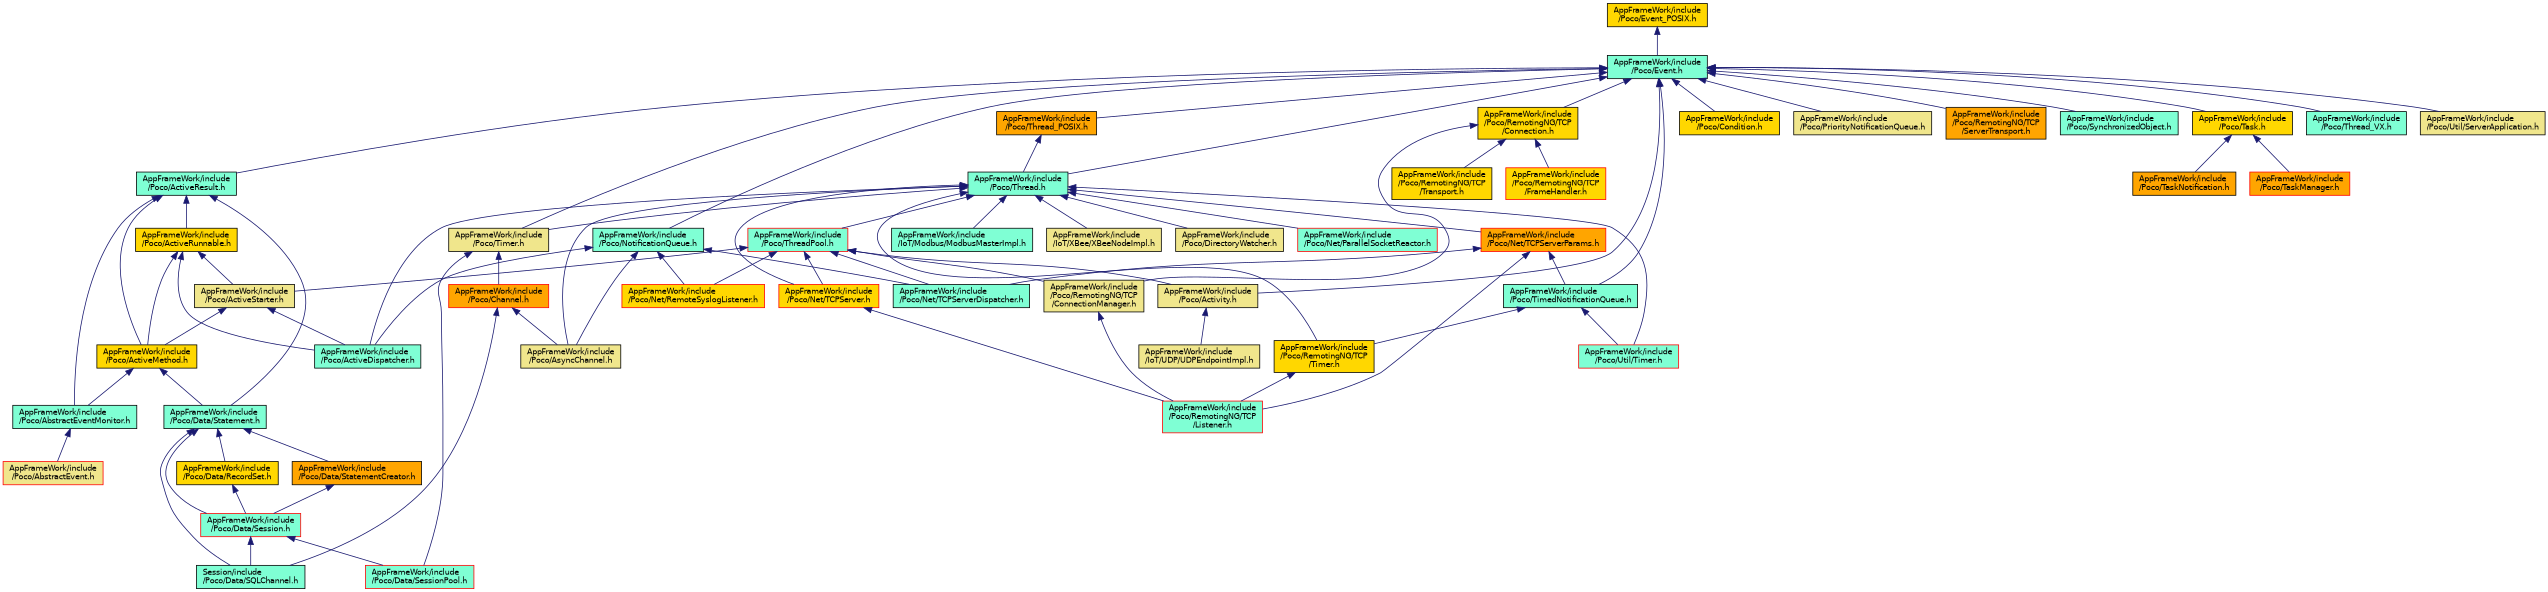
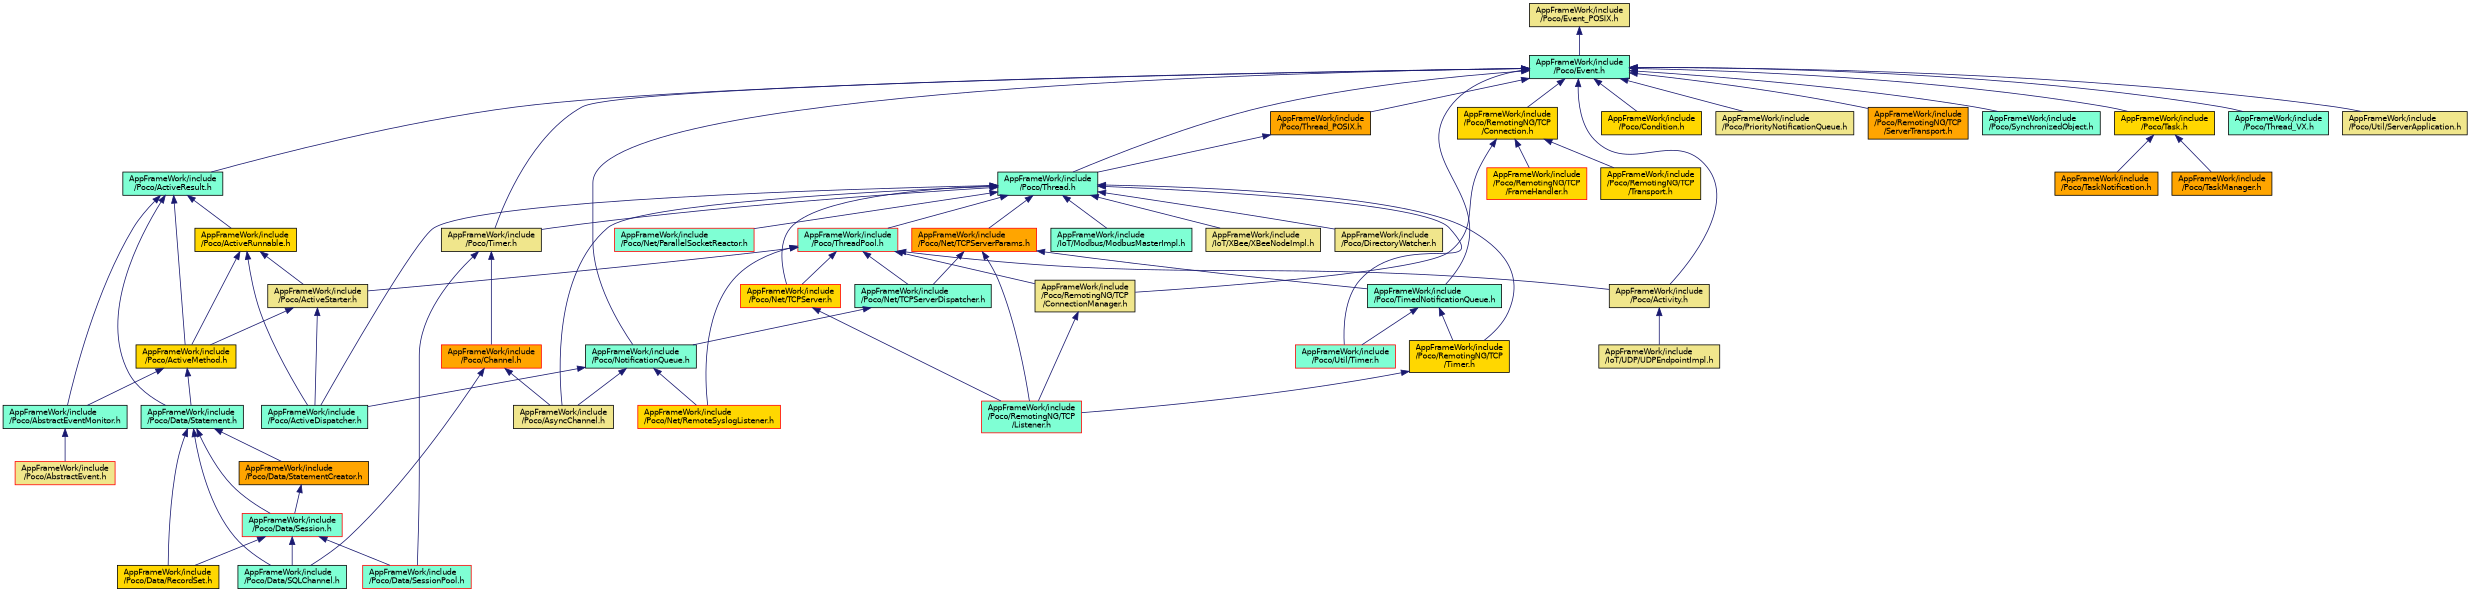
  digraph {
    node [color=black fillcolor=aquamarine fontname=Helvetica fontsize=10 shape=record style=filled]
    edge [color=midnightblue dir=back fontname=Helvetica fontsize=10 labelfontname=Helvetica labelfontsize=10 style=solid]
-   n1 [fillcolor=gold fontcolor=black height=0.2 label="AppFrameWork/include\l/Poco/Event_POSIX.h" width=0.4]
+   n1 [fillcolor=khaki fontcolor=black height=0.2 label="AppFrameWork/include\l/Poco/Event_POSIX.h" width=0.4]
    n2 [height=0.2 label="AppFrameWork/include\l/Poco/Event.h" width=0.4]
    n3 [height=0.2 label="AppFrameWork/include\l/Poco/ActiveResult.h" width=0.4]
    n4 [fillcolor=khaki height=0.2 label="AppFrameWork/include\l/Poco/Activity.h" width=0.4]
    n5 [fillcolor=gold height=0.2 label="AppFrameWork/include\l/Poco/Condition.h" width=0.4]
    n6 [height=0.2 label="AppFrameWork/include\l/Poco/NotificationQueue.h" width=0.4]
    n7 [fillcolor=khaki height=0.2 label="AppFrameWork/include\l/Poco/PriorityNotificationQueue.h" width=0.4]
    n8 [fillcolor=gold height=0.2 label="AppFrameWork/include\l/Poco/RemotingNG/TCP\l/Connection.h" width=0.4]
    n9 [fillcolor=orange height=0.2 label="AppFrameWork/include\l/Poco/RemotingNG/TCP\l/ServerTransport.h" width=0.4]
    n10 [height=0.2 label="AppFrameWork/include\l/Poco/SynchronizedObject.h" width=0.4]
    n11 [fillcolor=gold height=0.2 label="AppFrameWork/include\l/Poco/Task.h" width=0.4]
    n12 [height=0.2 label="AppFrameWork/include\l/Poco/Thread.h" width=0.4]
    n13 [fillcolor=khaki height=0.2 label="AppFrameWork/include\l/Poco/Timer.h" width=0.4]
    n14 [fillcolor=orange height=0.2 label="AppFrameWork/include\l/Poco/Thread_POSIX.h" width=0.4]
    n15 [height=0.2 label="AppFrameWork/include\l/Poco/Thread_VX.h" width=0.4]
    n16 [height=0.2 label="AppFrameWork/include\l/Poco/TimedNotificationQueue.h" width=0.4]
    n17 [fillcolor=khaki height=0.2 label="AppFrameWork/include\l/Poco/Util/ServerApplication.h" width=0.4]
    n18 [height=0.2 label="AppFrameWork/include\l/Poco/AbstractEventMonitor.h" width=0.4]
    n19 [fillcolor=gold height=0.2 label="AppFrameWork/include\l/Poco/ActiveMethod.h" width=0.4]
    n20 [height=0.2 label="AppFrameWork/include\l/Poco/Data/Statement.h" width=0.4]
    n21 [fillcolor=gold height=0.2 label="AppFrameWork/include\l/Poco/ActiveRunnable.h" width=0.4]
    n22 [fillcolor=khaki height=0.2 label="AppFrameWork/include\l/IoT/UDP/UDPEndpointImpl.h" width=0.4]
    n23 [height=0.2 label="AppFrameWork/include\l/Poco/ActiveDispatcher.h" width=0.4]
    n24 [fillcolor=khaki height=0.2 label="AppFrameWork/include\l/Poco/AsyncChannel.h" width=0.4]
    n25 [color=red fillcolor=gold height=0.2 label="AppFrameWork/include\l/Poco/Net/RemoteSyslogListener.h" width=0.4]
    n26 [height=0.2 label="AppFrameWork/include\l/Poco/Net/TCPServerDispatcher.h" width=0.4]
    n27 [fillcolor=khaki height=0.2 label="AppFrameWork/include\l/Poco/RemotingNG/TCP\l/ConnectionManager.h" width=0.4]
    n28 [color=red fillcolor=gold height=0.2 label="AppFrameWork/include\l/Poco/RemotingNG/TCP\l/FrameHandler.h" width=0.4]
    n29 [fillcolor=gold height=0.2 label="AppFrameWork/include\l/Poco/RemotingNG/TCP\l/Transport.h" width=0.4]
-   n30 [color=red fillcolor=orange height=0.2 label="AppFrameWork/include\l/Poco/TaskManager.h" width=0.4]
+   n30 [fillcolor=orange height=0.2 label="AppFrameWork/include\l/Poco/TaskManager.h" width=0.4]
    n31 [fillcolor=orange height=0.2 label="AppFrameWork/include\l/Poco/TaskNotification.h" width=0.4]
    n32 [height=0.2 label="AppFrameWork/include\l/IoT/Modbus/ModbusMasterImpl.h" width=0.4]
    n33 [fillcolor=khaki height=0.2 label="AppFrameWork/include\l/IoT/XBee/XBeeNodeImpl.h" width=0.4]
    n34 [fillcolor=khaki height=0.2 label="AppFrameWork/include\l/Poco/DirectoryWatcher.h" width=0.4]
    n35 [color=red height=0.2 label="AppFrameWork/include\l/Poco/Net/ParallelSocketReactor.h" width=0.4]
    n36 [color=red fillcolor=gold height=0.2 label="AppFrameWork/include\l/Poco/Net/TCPServer.h" width=0.4]
    n37 [color=red fillcolor=orange height=0.2 label="AppFrameWork/include\l/Poco/Net/TCPServerParams.h" width=0.4]
    n38 [fillcolor=gold height=0.2 label="AppFrameWork/include\l/Poco/RemotingNG/TCP\l/Timer.h" width=0.4]
    n39 [color=red height=0.2 label="AppFrameWork/include\l/Poco/ThreadPool.h" width=0.4]
    n40 [color=red height=0.2 label="AppFrameWork/include\l/Poco/Util/Timer.h" width=0.4]
    n41 [color=red height=0.2 label="AppFrameWork/include\l/Poco/Data/SessionPool.h" width=0.4]
    n42 [color=red fillcolor=orange height=0.2 label="AppFrameWork/include\l/Poco/Channel.h" width=0.4]
    n43 [color=red fillcolor=khaki height=0.2 label="AppFrameWork/include\l/Poco/AbstractEvent.h" width=0.4]
    n44 [fillcolor=gold height=0.2 label="AppFrameWork/include\l/Poco/Data/RecordSet.h" width=0.4]
    n45 [color=red height=0.2 label="AppFrameWork/include\l/Poco/Data/Session.h" width=0.4]
-   n46 [height=0.2 label="Session/include\l/Poco/Data/SQLChannel.h" width=0.4]
+   n46 [height=0.2 label="AppFrameWork/include\l/Poco/Data/SQLChannel.h" width=0.4]
    n47 [fillcolor=orange height=0.2 label="AppFrameWork/include\l/Poco/Data/StatementCreator.h" width=0.4]
    n48 [fillcolor=khaki height=0.2 label="AppFrameWork/include\l/Poco/ActiveStarter.h" width=0.4]
    n49 [color=red height=0.2 label="AppFrameWork/include\l/Poco/RemotingNG/TCP\l/Listener.h" width=0.4]
    n1 -> n2
    n2 -> n3
    n2 -> n4
    n2 -> n5
    n2 -> n6
    n2 -> n7
    n2 -> n8
    n2 -> n9
    n2 -> n10
    n2 -> n11
    n2 -> n12
    n2 -> n13
    n2 -> n14
    n2 -> n15
    n2 -> n16
    n2 -> n17
    n3 -> n18
    n3 -> n19
    n3 -> n20
    n3 -> n21
    n4 -> n22
    n6 -> n23
    n6 -> n24
    n6 -> n25
-   n6 -> n26
+   n26 -> n6
    n8 -> n27
    n8 -> n28
    n8 -> n29
    n11 -> n30
    n11 -> n31
    n12 -> n13
    n12 -> n23
    n12 -> n24
    n12 -> n32
    n12 -> n33
    n12 -> n34
    n12 -> n35
    n12 -> n36
    n12 -> n37
    n12 -> n38
    n12 -> n39
    n12 -> n40
    n13 -> n41
    n13 -> n42
    n14 -> n12
    n16 -> n38
    n16 -> n40
    n18 -> n43
    n19 -> n18
    n19 -> n20
    n20 -> n44
    n20 -> n45
    n20 -> n46
    n20 -> n47
    n21 -> n19
    n21 -> n23
    n21 -> n48
    n27 -> n49
    n36 -> n49
    n37 -> n16
    n37 -> n26
    n37 -> n49
    n38 -> n49
    n39 -> n4
    n39 -> n25
    n39 -> n26
    n39 -> n27
    n39 -> n36
    n39 -> n48
    n42 -> n24
    n42 -> n46
    n45 -> n41
-   n44 -> n45
+   n45 -> n44
    n45 -> n46
    n47 -> n45
    n48 -> n19
    n48 -> n23
  }
